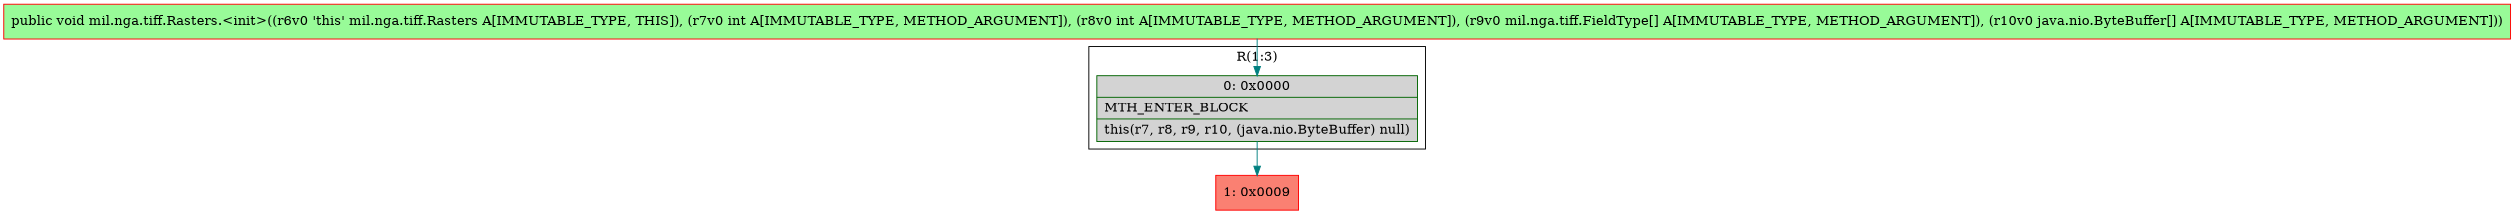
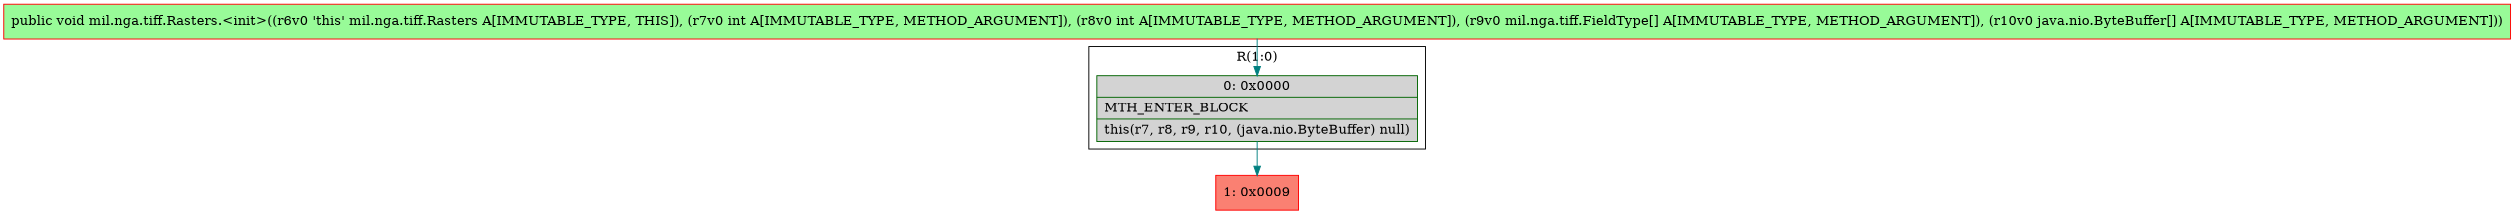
  digraph {
    node [color=red shape=record style=filled]
    edge [color=teal style=solid]
    n1 [color=darkgreen label="{0\:\ 0x0000|MTH_ENTER_BLOCK\l|this(r7, r8, r9, r10, (java.nio.ByteBuffer) null)\l}" fillcolor=lightgrey]
    n2 [label="{1\:\ 0x0009}" fillcolor=salmon]
    n3 [label="{public void mil.nga.tiff.Rasters.\<init\>((r6v0 'this' mil.nga.tiff.Rasters A[IMMUTABLE_TYPE, THIS]), (r7v0 int A[IMMUTABLE_TYPE, METHOD_ARGUMENT]), (r8v0 int A[IMMUTABLE_TYPE, METHOD_ARGUMENT]), (r9v0 mil.nga.tiff.FieldType[] A[IMMUTABLE_TYPE, METHOD_ARGUMENT]), (r10v0 java.nio.ByteBuffer[] A[IMMUTABLE_TYPE, METHOD_ARGUMENT])) }" fillcolor=palegreen]
    subgraph cluster_1 {
-     label="R(1:3)"
+     label="R(1:0)"
      n1
    }
    n1 -> n2
    n3 -> n1
  }
